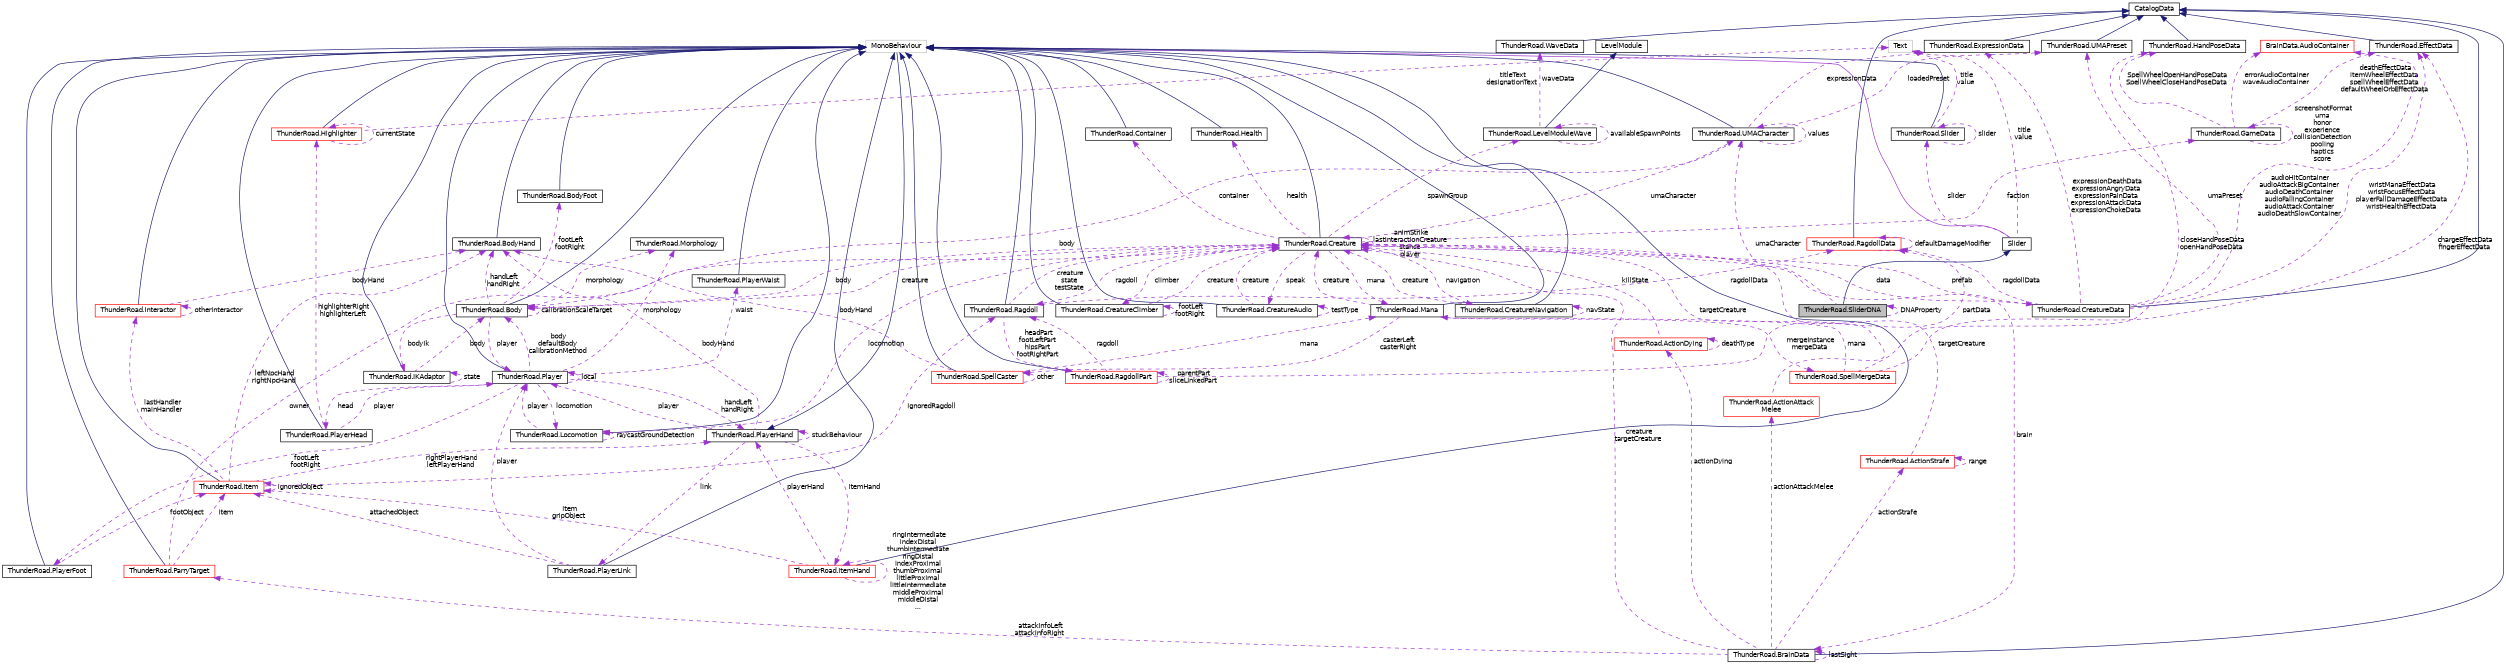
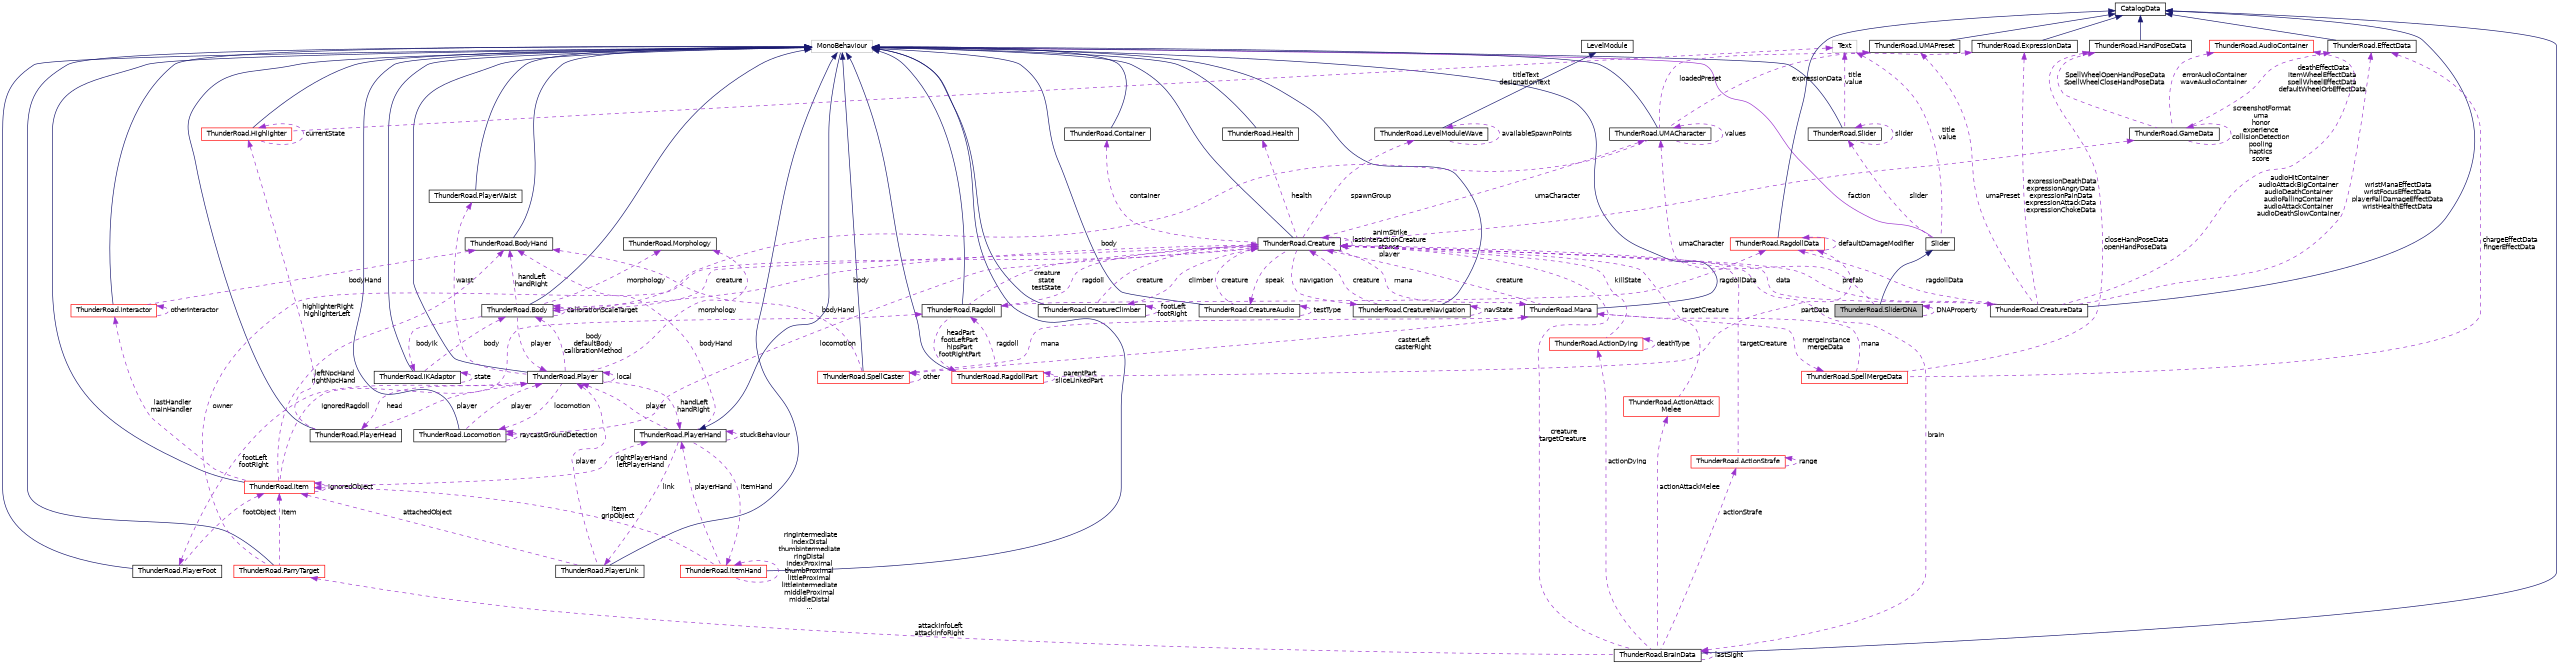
  digraph {
    node [color=black fillcolor=white fontname=Helvetica fontsize=10 shape=record style=filled]
    edge [color=darkorchid3 dir=back fontname=Helvetica fontsize=10 labelfontname=Helvetica labelfontsize=10 style=dashed]
    n1 [fillcolor=grey75 fontcolor=black height=0.2 label="ThunderRoad.SliderDNA" width=0.4]
    n2 [height=0.2 label=Slider width=0.4]
    n3 [color=grey75 height=0.2 label=MonoBehaviour width=0.4]
    n4 [height=0.2 label="ThunderRoad.Slider" width=0.4]
    n5 [height=0.2 label="ThunderRoad.UMACharacter" width=0.4]
    n6 [height=0.2 label="ThunderRoad.Body" width=0.4]
    n7 [height=0.2 label="ThunderRoad.Player" width=0.4]
    n8 [height=0.2 label="ThunderRoad.PlayerFoot" width=0.4]
    n9 [color=red height=0.2 label="ThunderRoad.Item" width=0.4]
    n10 [color=red height=0.2 label="ThunderRoad.Interactor" width=0.4]
    n11 [height=0.2 label="ThunderRoad.BodyHand" width=0.4]
    n12 [height=0.2 label="ThunderRoad.Ragdoll" width=0.4]
    n13 [color=red height=0.2 label="ThunderRoad.RagdollPart" width=0.4]
    n14 [height=0.2 label="ThunderRoad.Creature" width=0.4]
    n15 [height=0.2 label="ThunderRoad.CreatureClimber" width=0.4]
    n16 [height=0.2 label="ThunderRoad.Health" width=0.4]
    n17 [height=0.2 label="ThunderRoad.Locomotion" width=0.4]
    n18 [height=0.2 label="ThunderRoad.CreatureAudio" width=0.4]
    n19 [height=0.2 label="ThunderRoad.Mana" width=0.4]
    n20 [color=red height=0.2 label="ThunderRoad.SpellCaster" width=0.4]
    n21 [height=0.2 label="ThunderRoad.Container" width=0.4]
    n22 [color=red height=0.2 label="ThunderRoad.ParryTarget" width=0.4]
    n23 [height=0.2 label="ThunderRoad.CreatureNavigation" width=0.4]
    n24 [height=0.2 label="ThunderRoad.PlayerLink" width=0.4]
    n25 [color=red height=0.2 label="ThunderRoad.ItemHand" width=0.4]
    n26 [height=0.2 label="ThunderRoad.PlayerHead" width=0.4]
    n27 [color=red height=0.2 label="ThunderRoad.Highlighter" width=0.4]
    n28 [height=0.2 label="ThunderRoad.PlayerWaist" width=0.4]
    n29 [height=0.2 label="ThunderRoad.IKAdaptor" width=0.4]
-   n30 [height=0.2 label="ThunderRoad.BodyFoot" width=0.4]
    n31 [height=0.2 label="ThunderRoad.PlayerHand" width=0.4]
    n32 [height=0.2 label="ThunderRoad.CreatureData" width=0.4]
    n33 [height=0.2 label="ThunderRoad.BrainData" width=0.4]
    n34 [color=red height=0.2 label="ThunderRoad.ActionDying" width=0.4]
    n35 [color=red height=0.2 label="ThunderRoad.ActionAttack\lMelee" width=0.4]
    n36 [color=red height=0.2 label="ThunderRoad.ActionStrafe" width=0.4]
    n37 [color=red height=0.2 label="ThunderRoad.SpellMergeData" width=0.4]
    n38 [color=grey75 height=0.2 label=Text width=0.4]
    n39 [height=0.2 label="ThunderRoad.UMAPreset" width=0.4]
    n40 [height=0.2 label=CatalogData width=0.4]
    n41 [color=red height=0.2 label="ThunderRoad.RagdollData" width=0.4]
    n42 [height=0.2 label="ThunderRoad.EffectData" width=0.4]
    n43 [height=0.2 label="ThunderRoad.HandPoseData" width=0.4]
-   n44 [height=0.2 label="ThunderRoad.WaveData" width=0.4]
    n45 [height=0.2 label="ThunderRoad.ExpressionData" width=0.4]
    n46 [height=0.2 label="ThunderRoad.GameData" width=0.4]
    n47 [height=0.2 label="ThunderRoad.LevelModuleWave" width=0.4]
-   n48 [color=red height=0.2 label="BrainData.AudioContainer" width=0.4]
+   n48 [color=red height=0.2 label="ThunderRoad.AudioContainer" width=0.4]
    n49 [height=0.2 label=LevelModule width=0.4]
    n50 [height=0.2 label="ThunderRoad.Morphology" width=0.4]
    n1 -> n1 [label=" DNAProperty"]
    n2 -> n1 [color=midnightblue style=solid]
    n3 -> n2 [style=solid]
    n3 -> n4 [color=midnightblue style=solid]
    n3 -> n5 [color=midnightblue style=solid]
    n3 -> n6 [color=midnightblue style=solid]
    n3 -> n7 [color=midnightblue style=solid]
    n3 -> n8 [color=midnightblue style=solid]
    n3 -> n9 [color=midnightblue style=solid]
    n3 -> n10 [color=midnightblue style=solid]
    n3 -> n11 [color=midnightblue style=solid]
    n3 -> n12 [color=midnightblue style=solid]
    n3 -> n13 [color=midnightblue style=solid]
    n3 -> n14 [color=midnightblue style=solid]
    n3 -> n15 [color=midnightblue style=solid]
    n3 -> n16 [color=midnightblue style=solid]
    n3 -> n17 [color=midnightblue style=solid]
    n3 -> n18 [color=midnightblue style=solid]
    n3 -> n19 [color=midnightblue style=solid]
    n3 -> n20 [color=midnightblue style=solid]
    n3 -> n21 [color=midnightblue style=solid]
    n3 -> n22 [color=midnightblue style=solid]
    n3 -> n23 [color=midnightblue style=solid]
    n3 -> n24 [color=midnightblue style=solid]
    n3 -> n25 [color=midnightblue style=solid]
    n3 -> n26 [color=midnightblue style=solid]
    n3 -> n27 [color=midnightblue style=solid]
    n3 -> n28 [color=midnightblue style=solid]
    n3 -> n29 [color=midnightblue style=solid]
-   n3 -> n30 [color=midnightblue style=solid]
    n4 -> n2 [label=" slider"]
    n4 -> n4 [label=" slider"]
    n5 -> n1 [label=" umaCharacter"]
    n5 -> n5 [label=" values"]
    n5 -> n14 [label=" umaCharacter"]
    n6 -> n5 [label=" body"]
    n6 -> n6 [label=" calibrationScaleTarget"]
    n6 -> n7 [label=" body\ndefaultBody\ncalibrationMethod"]
    n6 -> n14 [label=" body"]
    n6 -> n29 [label=" body"]
    n7 -> n6 [label=" player"]
    n7 -> n7 [label=" local"]
    n7 -> n17 [label=" player"]
    n7 -> n24 [label=" player"]
    n7 -> n26 [label=" player"]
    n7 -> n31 [label=" player"]
    n8 -> n7 [label=" footLeft\nfootRight"]
    n9 -> n8 [label=" footObject"]
    n9 -> n9 [label=" ignoredObject"]
    n9 -> n22 [label=" item"]
    n9 -> n24 [label=" attachedObject"]
    n9 -> n25 [label=" item\ngripObject"]
    n10 -> n9 [label=" lastHandler\nmainHandler"]
    n10 -> n10 [label=" otherInteractor"]
    n11 -> n6 [label=" handLeft\nhandRight"]
    n11 -> n9 [label=" leftNpcHand\nrightNpcHand"]
    n11 -> n10 [label=" bodyHand"]
    n11 -> n20 [label=" bodyHand"]
    n11 -> n31 [label=" bodyHand"]
    n12 -> n9 [label=" ignoredRagdoll"]
    n12 -> n13 [label=" ragdoll"]
    n12 -> n14 [label=" ragdoll"]
    n13 -> n12 [label=" headPart\nfootLeftPart\nhipsPart\nfootRightPart"]
    n13 -> n13 [label=" parentPart\nsliceLinkedPart"]
    n14 -> n6 [label=" creature"]
    n14 -> n12 [label=" creature\nstate\ntestState"]
    n14 -> n14 [label=" animStrike\nlastInteractionCreature\nstance\nplayer"]
    n14 -> n15 [label=" creature"]
    n14 -> n18 [label=" creature"]
    n14 -> n19 [label=" creature"]
    n14 -> n22 [label=" owner"]
    n14 -> n23 [label=" creature"]
    n14 -> n32 [label=" prefab"]
    n14 -> n33 [label=" creature\ntargetCreature"]
    n14 -> n34 [label=" killState"]
    n14 -> n35 [label=" targetCreature"]
    n14 -> n36 [label=" targetCreature"]
    n15 -> n14 [label=" climber"]
    n15 -> n15 [label=" footLeft\nfootRight"]
    n16 -> n14 [label=" health"]
    n17 -> n7 [label=" locomotion"]
    n17 -> n14 [label=" locomotion"]
    n17 -> n17 [label=" raycastGroundDetection"]
    n18 -> n14 [label=" speak"]
    n18 -> n18 [label=" testType"]
    n19 -> n14 [label=" mana"]
    n19 -> n20 [label=" mana"]
    n19 -> n37 [label=" mana"]
    n20 -> n19 [label=" casterLeft\ncasterRight"]
    n20 -> n20 [label=" other"]
    n21 -> n14 [label=" container"]
    n22 -> n33 [label=" attackInfoLeft\nattackInfoRight"]
    n23 -> n14 [label=" navigation"]
    n23 -> n23 [label=" navState"]
    n24 -> n31 [label=" link"]
    n25 -> n25 [label=" ringIntermediate\nindexDistal\nthumbIntermediate\nringDistal\nindexProximal\nthumbProximal\nlittleProximal\nlittleIntermediate\nmiddleProximal\nmiddleDistal\n..."]
    n25 -> n31 [label=" itemHand"]
    n26 -> n7 [label=" head"]
    n27 -> n26 [label=" highlighterRight\nhighlighterLeft"]
    n27 -> n27 [label=" currentState"]
    n28 -> n7 [label=" waist"]
    n29 -> n6 [label=" bodyIk"]
    n29 -> n29 [label=" state"]
-   n30 -> n6 [label=" footLeft\nfootRight"]
    n31 -> n3 [color=midnightblue style=solid]
    n31 -> n7 [label=" handLeft\nhandRight"]
    n31 -> n9 [label=" rightPlayerHand\nleftPlayerHand"]
    n31 -> n25 [label=" playerHand"]
    n31 -> n31 [label=" stuckBehaviour"]
    n32 -> n14 [label=" data"]
    n33 -> n14 [label=" brain"]
    n33 -> n33 [label=" lastSight"]
    n34 -> n33 [label=" actionDying"]
    n34 -> n34 [label=" deathType"]
    n35 -> n33 [label=" actionAttackMelee"]
    n36 -> n33 [label=" actionStrafe"]
    n36 -> n36 [label=" range"]
    n37 -> n19 [label=" mergeInstance\nmergeData"]
    n38 -> n2 [label=" title\nvalue"]
    n38 -> n4 [label=" title\nvalue"]
    n38 -> n27 [label=" titleText\ndesignationText"]
    n39 -> n5 [label=" loadedPreset"]
    n39 -> n32 [label=" umaPreset"]
    n40 -> n32 [color=midnightblue style=solid]
    n40 -> n33 [color=midnightblue style=solid]
    n40 -> n39 [color=midnightblue style=solid]
    n40 -> n41 [color=midnightblue style=solid]
    n40 -> n42 [color=midnightblue style=solid]
    n40 -> n43 [color=midnightblue style=solid]
-   n40 -> n44 [color=midnightblue style=solid]
    n40 -> n45 [color=midnightblue style=solid]
    n41 -> n12 [label=" ragdollData"]
    n41 -> n13 [label=" partData"]
    n41 -> n32 [label=" ragdollData"]
    n41 -> n41 [label=" defaultDamageModifier"]
    n42 -> n32 [label=" wristManaEffectData\nwristFocusEffectData\nplayerFallDamageEffectData\nwristHealthEffectData"]
    n42 -> n37 [label=" chargeEffectData\nfingerEffectData"]
    n42 -> n46 [label=" deathEffectData\nitemWheelEffectData\nspellWheelEffectData\ndefaultWheelOrbEffectData"]
    n43 -> n37 [label=" closeHandPoseData\nopenHandPoseData"]
    n43 -> n46 [label=" SpellWheelOpenHandPoseData\nSpellWheelCloseHandPoseData"]
-   n44 -> n47 [label=" waveData"]
    n45 -> n5 [label=" expressionData"]
    n45 -> n32 [label=" expressionDeathData\nexpressionAngryData\nexpressionPainData\nexpressionAttackData\nexpressionChokeData"]
    n46 -> n14 [label=" faction"]
    n46 -> n46 [label=" screenshotFormat\numa\nhonor\nexperience\ncollisionDetection\npooling\nhaptics\nscore"]
    n47 -> n14 [label=" spawnGroup"]
    n47 -> n47 [label=" availableSpawnPoints"]
    n48 -> n32 [label=" audioHitContainer\naudioAttackBigContainer\naudioDeathContainer\naudioFallingContainer\naudioAttackContainer\naudioDeathSlowContainer"]
    n48 -> n46 [label=" errorAudioContainer\nwaveAudioContainer"]
    n49 -> n47 [color=midnightblue style=solid]
    n50 -> n6 [label=" morphology"]
    n50 -> n7 [label=" morphology"]
  }
